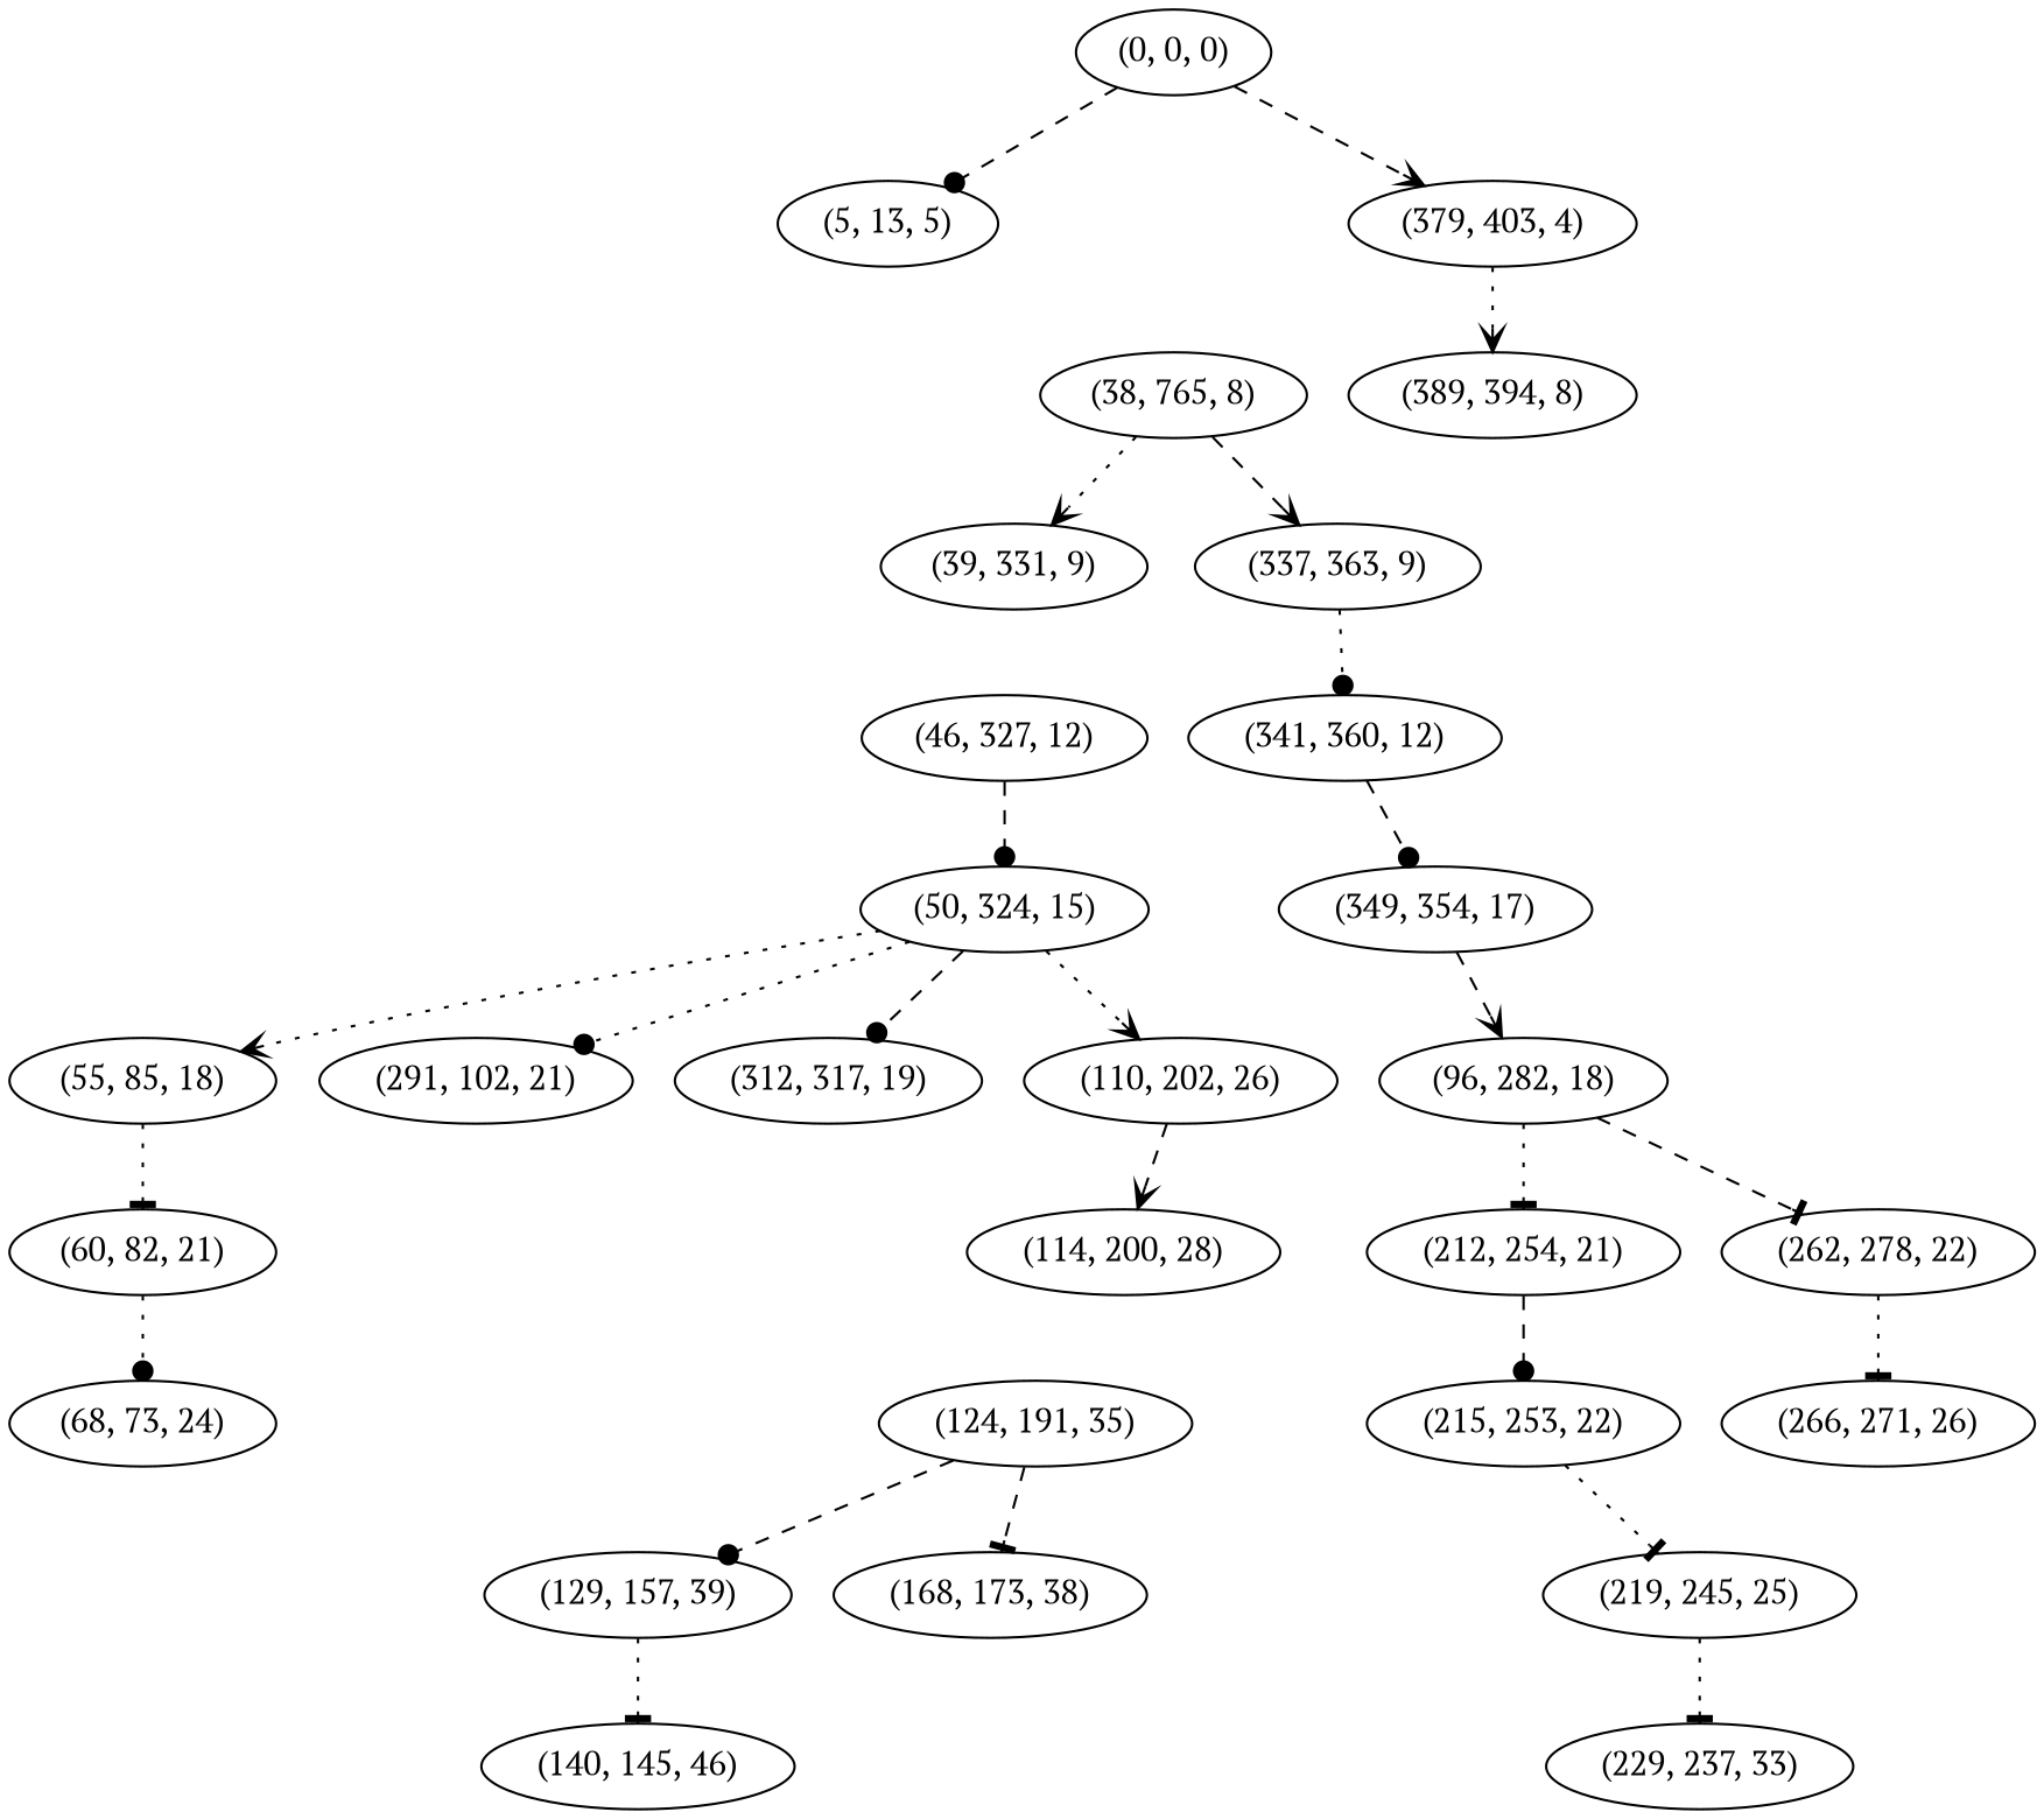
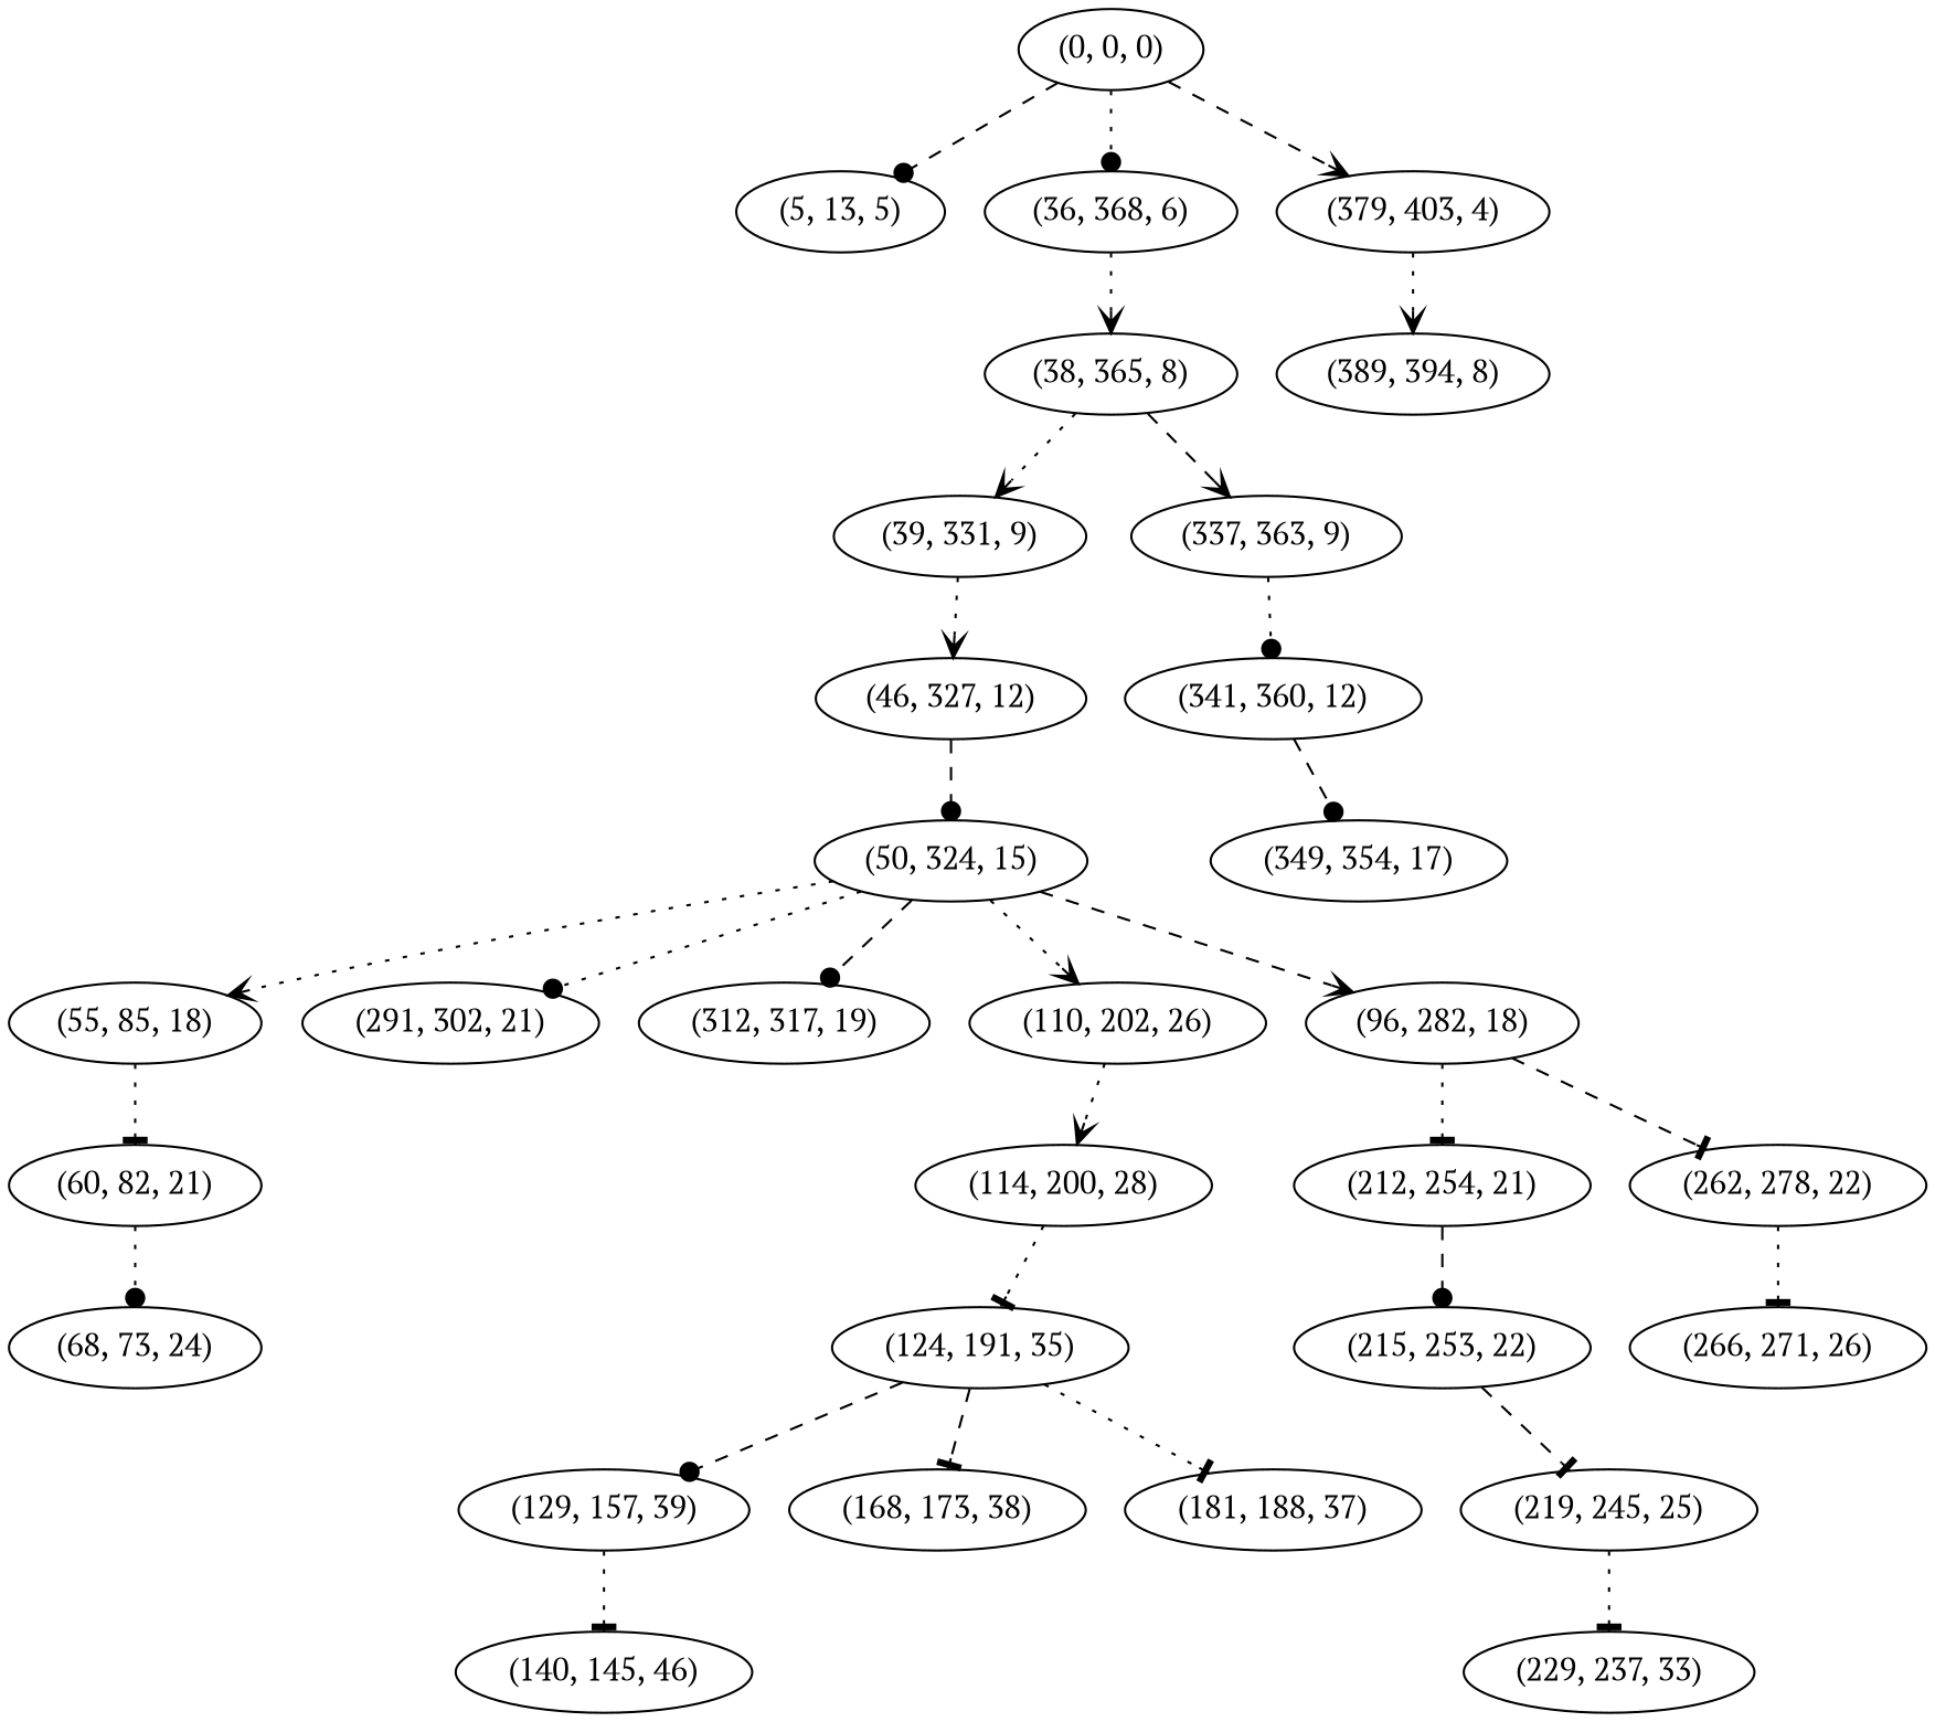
  digraph {
    fontname="PT Serif"
    node [fontname="PT Serif"]
    edge [arrowhead=dot fontname="PT Serif" style=dotted]
    "(0, 0, 0)"
    "(5, 13, 5)"
+   "(36, 368, 6)"
    "(379, 403, 4)"
-   "(38, 365, 8)" [label="(38, 765, 8)"]
+   "(38, 365, 8)"
    "(389, 394, 8)"
    "(39, 331, 9)"
    "(337, 363, 9)"
    "(46, 327, 12)"
    "(341, 360, 12)"
    "(50, 324, 15)"
    "(55, 85, 18)"
    "(96, 282, 18)"
-   "(291, 302, 21)" [label="(291, 102, 21)"]
+   "(291, 302, 21)"
    "(312, 317, 19)"
    "(110, 202, 26)"
    "(60, 82, 21)"
    "(212, 254, 21)"
    "(262, 278, 22)"
    "(68, 73, 24)"
    "(114, 200, 28)"
    "(215, 253, 22)"
    "(266, 271, 26)"
    "(124, 191, 35)"
    "(129, 157, 39)"
    "(168, 173, 38)"
+   "(181, 188, 37)"
    "(140, 145, 46)"
    "(219, 245, 25)"
    "(229, 237, 33)"
    "(349, 354, 17)"
    "(0, 0, 0)" -> "(5, 13, 5)" [style=dashed]
+   "(0, 0, 0)" -> "(36, 368, 6)"
    "(0, 0, 0)" -> "(379, 403, 4)" [arrowhead=vee style=dashed]
+   "(36, 368, 6)" -> "(38, 365, 8)" [arrowhead=vee]
    "(379, 403, 4)" -> "(389, 394, 8)" [arrowhead=vee]
    "(38, 365, 8)" -> "(39, 331, 9)" [arrowhead=vee]
    "(38, 365, 8)" -> "(337, 363, 9)" [arrowhead=vee style=dashed]
+   "(39, 331, 9)" -> "(46, 327, 12)" [arrowhead=vee]
    "(337, 363, 9)" -> "(341, 360, 12)"
    "(46, 327, 12)" -> "(50, 324, 15)" [style=dashed]
    "(341, 360, 12)" -> "(349, 354, 17)" [style=dashed]
    "(50, 324, 15)" -> "(55, 85, 18)" [arrowhead=vee]
-   "(349, 354, 17)" -> "(96, 282, 18)" [arrowhead=vee style=dashed]
+   "(50, 324, 15)" -> "(96, 282, 18)" [arrowhead=vee style=dashed]
    "(50, 324, 15)" -> "(291, 302, 21)"
    "(50, 324, 15)" -> "(312, 317, 19)" [style=dashed]
    "(50, 324, 15)" -> "(110, 202, 26)" [arrowhead=vee]
    "(55, 85, 18)" -> "(60, 82, 21)" [arrowhead=tee]
    "(96, 282, 18)" -> "(212, 254, 21)" [arrowhead=tee]
    "(96, 282, 18)" -> "(262, 278, 22)" [arrowhead=tee style=dashed]
-   "(110, 202, 26)" -> "(114, 200, 28)" [arrowhead=vee style=dashed]
+   "(110, 202, 26)" -> "(114, 200, 28)" [arrowhead=vee]
    "(60, 82, 21)" -> "(68, 73, 24)"
    "(212, 254, 21)" -> "(215, 253, 22)" [style=dashed]
    "(262, 278, 22)" -> "(266, 271, 26)" [arrowhead=tee]
-   "(215, 253, 22)" -> "(219, 245, 25)" [arrowhead=tee]
+   "(114, 200, 28)" -> "(124, 191, 35)" [arrowhead=tee]
+   "(215, 253, 22)" -> "(219, 245, 25)" [arrowhead=tee style=dashed]
    "(124, 191, 35)" -> "(129, 157, 39)" [style=dashed]
    "(124, 191, 35)" -> "(168, 173, 38)" [arrowhead=tee style=dashed]
+   "(124, 191, 35)" -> "(181, 188, 37)" [arrowhead=tee]
    "(129, 157, 39)" -> "(140, 145, 46)" [arrowhead=tee]
    "(219, 245, 25)" -> "(229, 237, 33)" [arrowhead=tee]
  }
